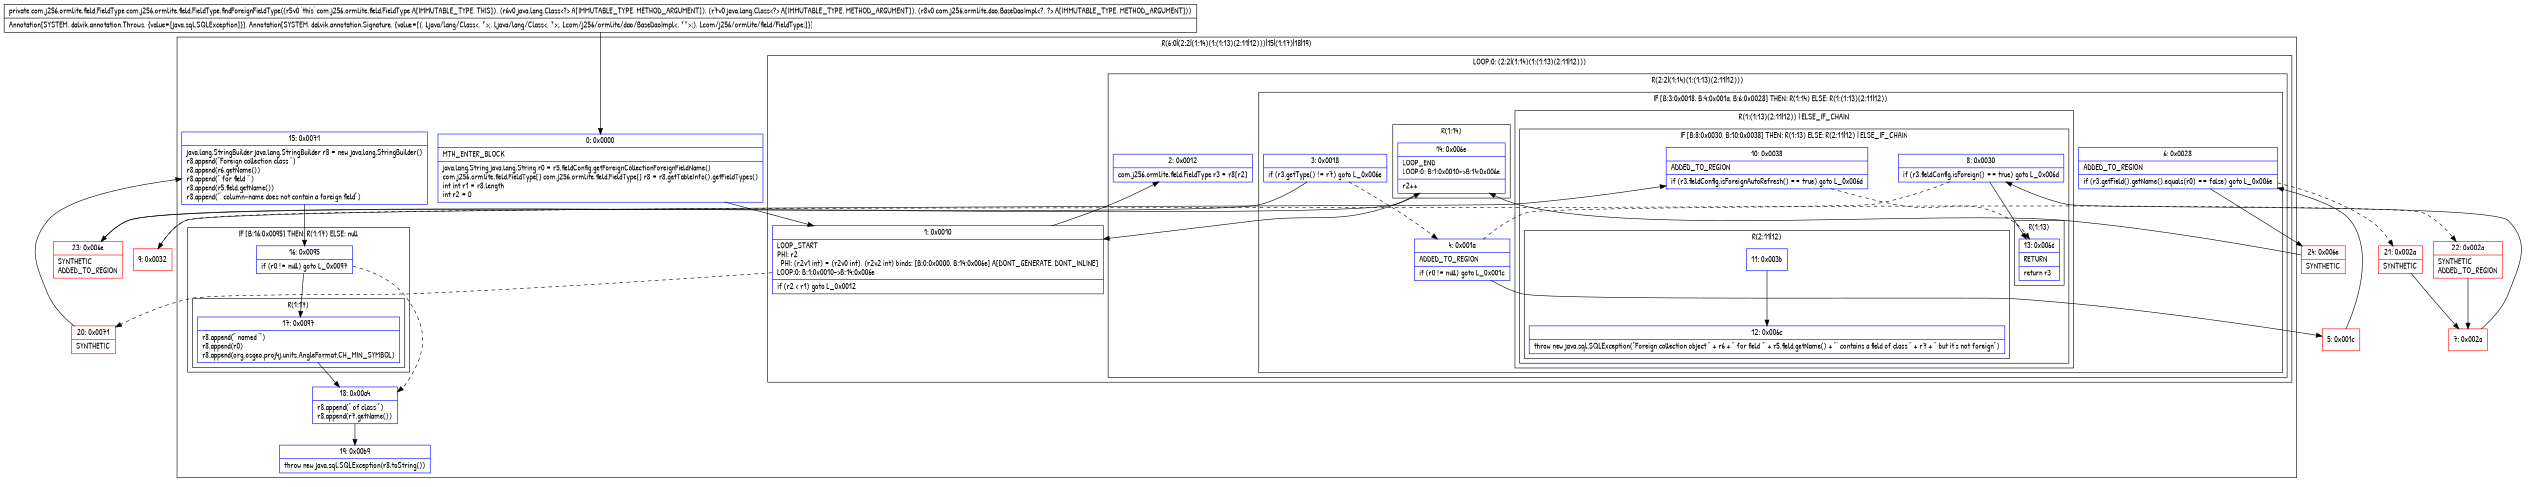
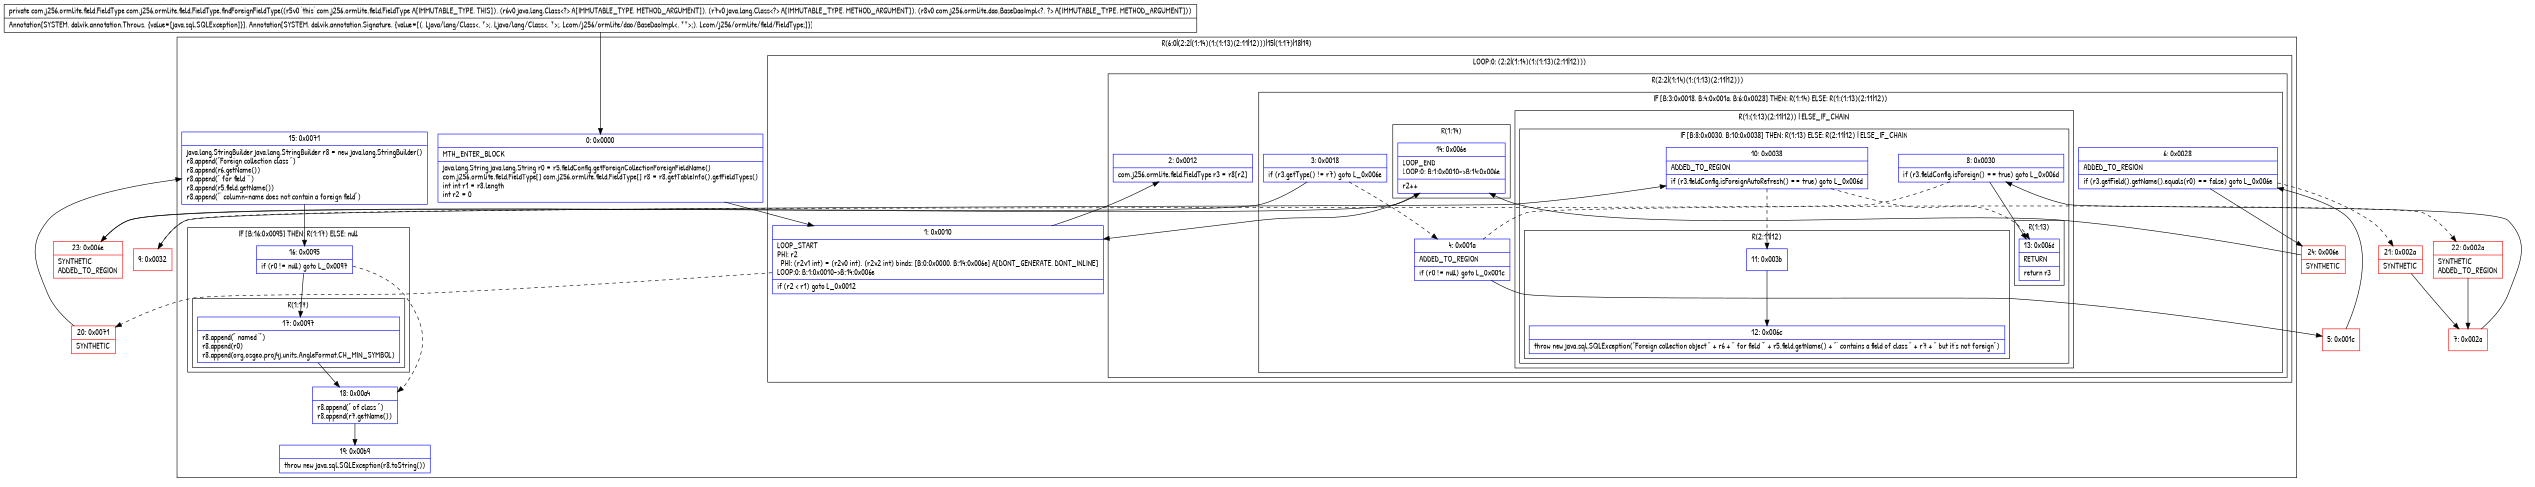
  digraph {
    fontname="Patrick Hand"
    node [color=blue fontname="Patrick Hand" shape=record]
    edge [fontname="Patrick Hand"]
    n1 [label="{14\:\ 0x006e|LOOP_END\lLOOP:0: B:1:0x0010\-\>B:14:0x006e\l|r2++\l}"]
    n2 [label="{13\:\ 0x006d|RETURN\l|return r3\l}"]
    n3 [label="{11\:\ 0x003b}"]
    n4 [label="{12\:\ 0x006c|throw new java.sql.SQLException(\"Foreign collection object \" + r6 + \" for field '\" + r5.field.getName() + \"' contains a field of class \" + r7 + \" but it's not foreign\")\l}"]
    n5 [label="{8\:\ 0x0030|if (r3.fieldConfig.isForeign() == true) goto L_0x006d\l}"]
    n6 [label="{10\:\ 0x0038|ADDED_TO_REGION\l|if (r3.fieldConfig.isForeignAutoRefresh() == true) goto L_0x006d\l}"]
    n7 [label="{3\:\ 0x0018|if (r3.getType() != r7) goto L_0x006e\l}"]
    n8 [label="{4\:\ 0x001a|ADDED_TO_REGION\l|if (r0 != null) goto L_0x001c\l}"]
    n9 [label="{6\:\ 0x0028|ADDED_TO_REGION\l|if (r3.getField().getName().equals(r0) == false) goto L_0x006e\l}"]
    n10 [label="{2\:\ 0x0012|com.j256.ormlite.field.FieldType r3 = r8[r2]\l}"]
    n11 [label="{1\:\ 0x0010|LOOP_START\lPHI: r2 \l  PHI: (r2v1 int) = (r2v0 int), (r2v2 int) binds: [B:0:0x0000, B:14:0x006e] A[DONT_GENERATE, DONT_INLINE]\lLOOP:0: B:1:0x0010\-\>B:14:0x006e\l|if (r2 \< r1) goto L_0x0012\l}"]
    n12 [label="{17\:\ 0x0097|r8.append(\" named '\")\lr8.append(r0)\lr8.append(org.osgeo.proj4j.units.AngleFormat.CH_MIN_SYMBOL)\l}"]
    n13 [label="{16\:\ 0x0095|if (r0 != null) goto L_0x0097\l}"]
    n14 [label="{0\:\ 0x0000|MTH_ENTER_BLOCK\l|java.lang.String java.lang.String r0 = r5.fieldConfig.getForeignCollectionForeignFieldName()\lcom.j256.ormlite.field.FieldType[] com.j256.ormlite.field.FieldType[] r8 = r8.getTableInfo().getFieldTypes()\lint int r1 = r8.length\lint r2 = 0\l}"]
    n15 [label="{15\:\ 0x0071|java.lang.StringBuilder java.lang.StringBuilder r8 = new java.lang.StringBuilder()\lr8.append(\"Foreign collection class \")\lr8.append(r6.getName())\lr8.append(\" for field '\")\lr8.append(r5.field.getName())\lr8.append(\"' column\-name does not contain a foreign field\")\l}"]
    n16 [label="{18\:\ 0x00a4|r8.append(\" of class \")\lr8.append(r7.getName())\l}"]
    n17 [label="{19\:\ 0x00b9|throw new java.sql.SQLException(r8.toString())\l}"]
    n18 [color=red label="{9\:\ 0x0032}"]
    n19 [color=red label="{23\:\ 0x006e|SYNTHETIC\lADDED_TO_REGION\l}"]
    n20 [color=red label="{5\:\ 0x001c}"]
    n21 [color=red label="{22\:\ 0x002a|SYNTHETIC\lADDED_TO_REGION\l}"]
    n22 [color=red label="{21\:\ 0x002a|SYNTHETIC\l}"]
    n23 [color=red label="{24\:\ 0x006e|SYNTHETIC\l}"]
    n24 [color=red label="{20\:\ 0x0071|SYNTHETIC\l}"]
    n25 [color=red label="{7\:\ 0x002a}"]
    n26 [label="{private com.j256.ormlite.field.FieldType com.j256.ormlite.field.FieldType.findForeignFieldType((r5v0 'this' com.j256.ormlite.field.FieldType A[IMMUTABLE_TYPE, THIS]), (r6v0 java.lang.Class\<?\> A[IMMUTABLE_TYPE, METHOD_ARGUMENT]), (r7v0 java.lang.Class\<?\> A[IMMUTABLE_TYPE, METHOD_ARGUMENT]), (r8v0 com.j256.ormlite.dao.BaseDaoImpl\<?, ?\> A[IMMUTABLE_TYPE, METHOD_ARGUMENT]))  | Annotation[SYSTEM, dalvik.annotation.Throws, \{value=[java.sql.SQLException]\}], Annotation[SYSTEM, dalvik.annotation.Signature, \{value=[(, Ljava\/lang\/Class\<, *\>;, Ljava\/lang\/Class\<, *\>;, Lcom\/j256\/ormlite\/dao\/BaseDaoImpl\<, **\>;), Lcom\/j256\/ormlite\/field\/FieldType;]\}]\l}" color=""]
    subgraph cluster_1 {
      label="R(6:0|(2:2|(1:14)(1:(1:13)(2:11|12)))|15|(1:17)|18|19)"
      n14
      n15
      n16
      n17
      subgraph cluster_2 {
        label="LOOP:0: (2:2|(1:14)(1:(1:13)(2:11|12)))"
        n11
        subgraph cluster_3 {
          label="R(2:2|(1:14)(1:(1:13)(2:11|12)))"
          n10
          subgraph cluster_4 {
            label="IF [B:3:0x0018, B:4:0x001a, B:6:0x0028] THEN: R(1:14) ELSE: R(1:(1:13)(2:11|12))"
            n7
            n8
            n9
            subgraph cluster_5 {
              label="R(1:14)"
              n1
            }
            subgraph cluster_6 {
              label="R(1:(1:13)(2:11|12)) | ELSE_IF_CHAIN\l"
              subgraph cluster_7 {
                label="IF [B:8:0x0030, B:10:0x0038] THEN: R(1:13) ELSE: R(2:11|12) | ELSE_IF_CHAIN\l"
                n5
                n6
                subgraph cluster_8 {
                  label="R(1:13)"
                  n2
                }
                subgraph cluster_9 {
                  label="R(2:11|12)"
                  n3
                  n4
                }
              }
            }
          }
        }
      }
      subgraph cluster_10 {
        label="IF [B:16:0x0095] THEN: R(1:17) ELSE: null"
        n13
        subgraph cluster_11 {
          label="R(1:17)"
          n12
        }
      }
    }
    n1 -> n11
    n3 -> n4
    n5 -> n2
    n5 -> n18 [style=dashed]
    n6 -> n2 [style=dashed]
+   n6 -> n3 [style=dashed]
    n7 -> n8 [style=dashed]
    n7 -> n19
    n8 -> n20
    n8 -> n21 [style=dashed]
    n9 -> n22 [style=dashed]
    n9 -> n23
    n11 -> n10
    n11 -> n24 [style=dashed]
    n12 -> n16
    n13 -> n12
    n13 -> n16 [style=dashed]
    n14 -> n11
    n15 -> n13
    n16 -> n17
    n18 -> n6
    n19 -> n1
    n20 -> n9
    n21 -> n25
    n22 -> n25
    n23 -> n1
    n24 -> n15
    n25 -> n5
    n26 -> n14
  }
